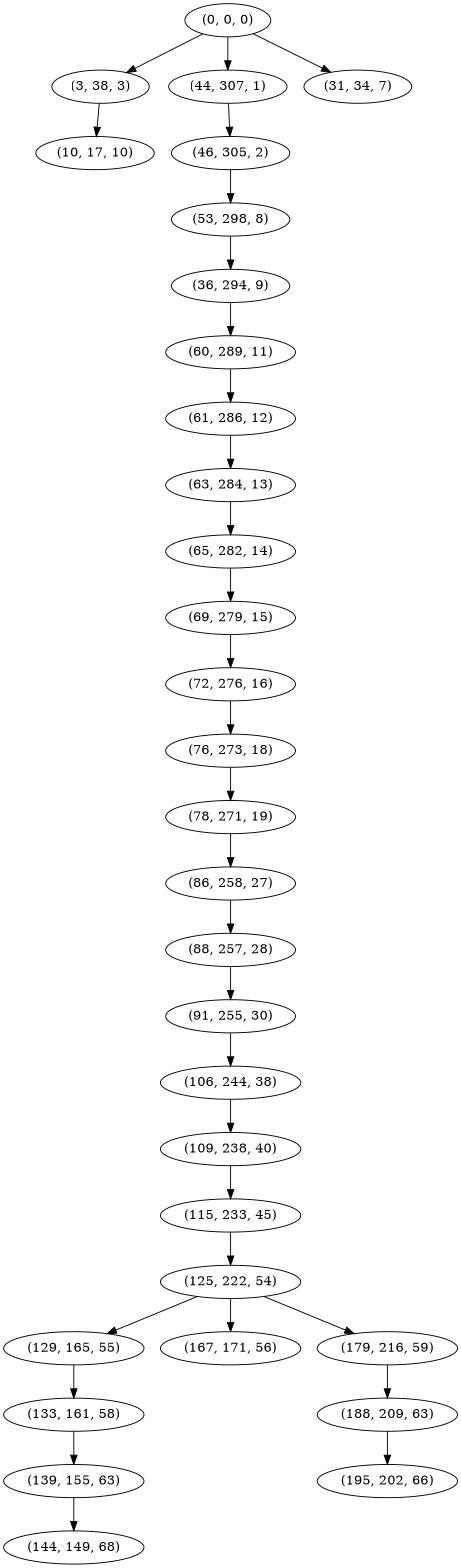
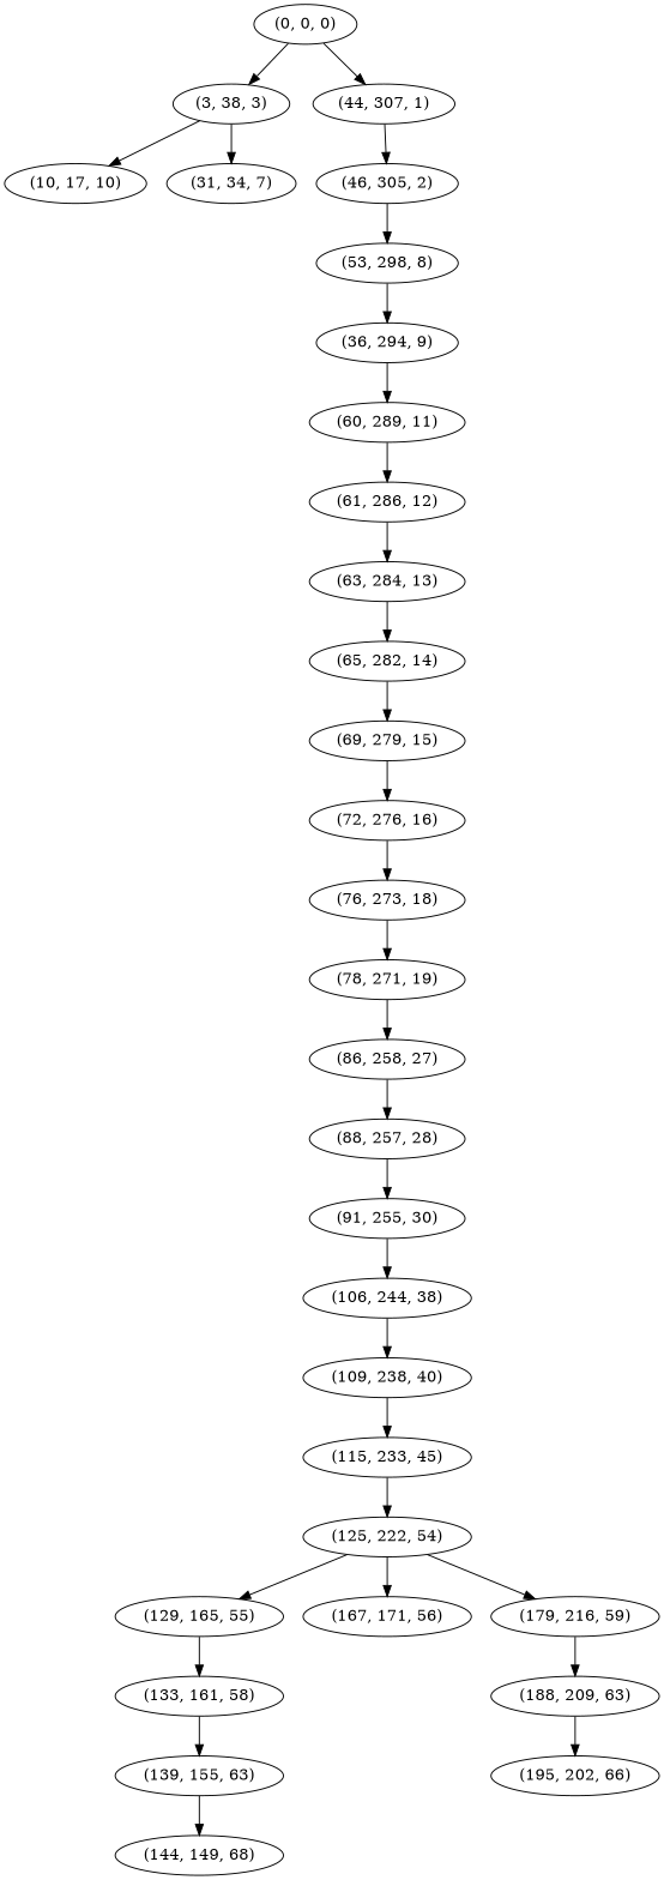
  digraph {
    "(0, 0, 0)"
    "(3, 38, 3)"
    "(44, 307, 1)"
    "(10, 17, 10)"
    "(31, 34, 7)"
    "(46, 305, 2)"
    "(53, 298, 8)"
    n8 [label="(36, 294, 9)"]
    "(60, 289, 11)"
    "(61, 286, 12)"
    "(63, 284, 13)"
    "(65, 282, 14)"
    "(69, 279, 15)"
    "(72, 276, 16)"
    "(76, 273, 18)"
    "(78, 271, 19)"
    "(86, 258, 27)"
    "(88, 257, 28)"
    "(91, 255, 30)"
    "(106, 244, 38)"
    "(109, 238, 40)"
    "(115, 233, 45)"
    "(125, 222, 54)"
    "(129, 165, 55)"
    "(167, 171, 56)"
    "(179, 216, 59)"
    "(133, 161, 58)"
    "(188, 209, 63)"
    "(139, 155, 63)"
    "(144, 149, 68)"
    "(195, 202, 66)"
    "(0, 0, 0)" -> "(3, 38, 3)"
    "(0, 0, 0)" -> "(44, 307, 1)"
    "(3, 38, 3)" -> "(10, 17, 10)"
-   "(0, 0, 0)" -> "(31, 34, 7)"
+   "(3, 38, 3)" -> "(31, 34, 7)"
    "(44, 307, 1)" -> "(46, 305, 2)"
    "(46, 305, 2)" -> "(53, 298, 8)"
    "(53, 298, 8)" -> n8
    n8 -> "(60, 289, 11)"
    "(60, 289, 11)" -> "(61, 286, 12)"
    "(61, 286, 12)" -> "(63, 284, 13)"
    "(63, 284, 13)" -> "(65, 282, 14)"
    "(65, 282, 14)" -> "(69, 279, 15)"
    "(69, 279, 15)" -> "(72, 276, 16)"
    "(72, 276, 16)" -> "(76, 273, 18)"
    "(76, 273, 18)" -> "(78, 271, 19)"
    "(78, 271, 19)" -> "(86, 258, 27)"
    "(86, 258, 27)" -> "(88, 257, 28)"
    "(88, 257, 28)" -> "(91, 255, 30)"
    "(91, 255, 30)" -> "(106, 244, 38)"
    "(106, 244, 38)" -> "(109, 238, 40)"
    "(109, 238, 40)" -> "(115, 233, 45)"
    "(115, 233, 45)" -> "(125, 222, 54)"
    "(125, 222, 54)" -> "(129, 165, 55)"
    "(125, 222, 54)" -> "(167, 171, 56)"
    "(125, 222, 54)" -> "(179, 216, 59)"
    "(129, 165, 55)" -> "(133, 161, 58)"
    "(179, 216, 59)" -> "(188, 209, 63)"
    "(133, 161, 58)" -> "(139, 155, 63)"
    "(188, 209, 63)" -> "(195, 202, 66)"
    "(139, 155, 63)" -> "(144, 149, 68)"
  }
